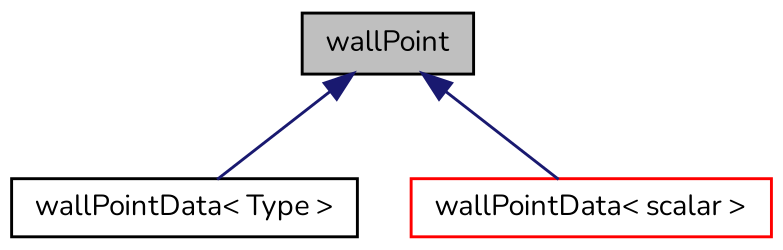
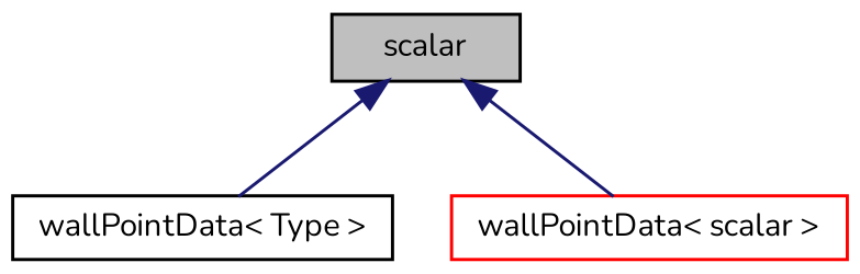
  digraph {
    fontname=Nunito
    node [color=black fontname=Nunito fontsize=10 shape=record]
    edge [color=midnightblue dir=back fontname=Nunito fontsize=10 labelfontname=Helvetica labelfontsize=10 style=solid]
-   n1 [fillcolor=grey75 fontcolor=black height=0.2 label=wallPoint style=filled width=0.4]
+   n1 [fillcolor=grey75 fontcolor=black height=0.2 label=scalar style=filled width=0.4]
    n2 [height=0.2 label="wallPointData\< Type \>" width=0.4]
    n3 [color=red height=0.2 label="wallPointData\< scalar \>" width=0.4]
    n1 -> n2
    n1 -> n3
  }
